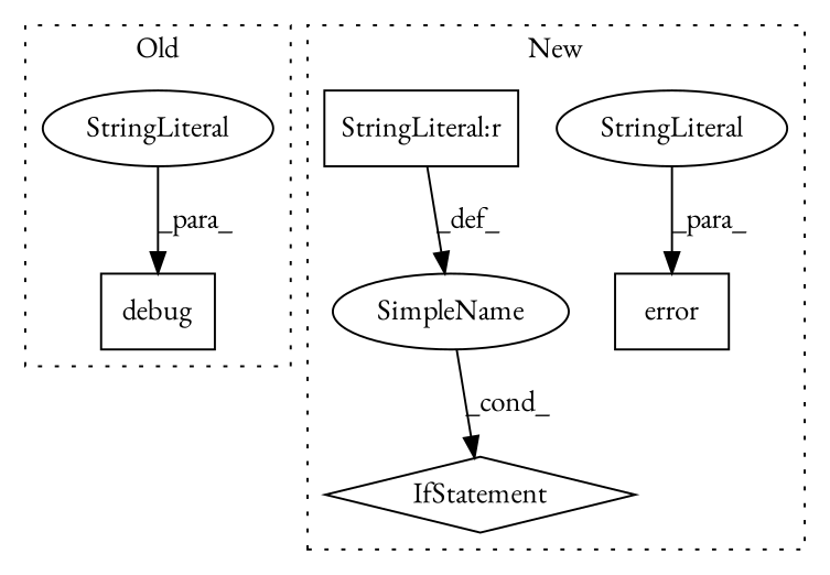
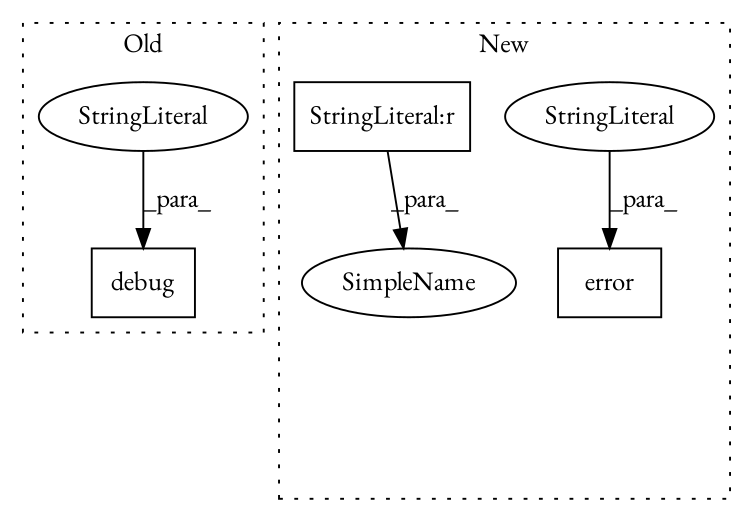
  digraph {
    fontname="EB Garamond"
    node [a=32 fontname="EB Garamond" l="6,1" shape=box]
    edge [fontname="EB Garamond"]
    n1 [label=debug s="9068,9251"]
    n2 [a=45 l=55 label=StringLiteral s=9074 shape=ellipse]
    n3 [label=error s="9632,9696"]
    n4 [a=45 l=51 label=StringLiteral s=9638 shape=ellipse]
-   n5 [a=25 l="4,2" label=IfStatement s="9569,9614" shape=diamond]
    n6 [a=42 label=SimpleName shape=ellipse l=""]
    n7 [a=27 l=4 label="StringLiteral:r" s=9605]
    subgraph cluster_1 {
      label=Old
      style=dotted
      n1
      n2
    }
    subgraph cluster_2 {
      label=New
      style=dotted
      n3
      n4
-     n5
      n6
      n7
    }
    n2 -> n1 [label=_para_]
    n4 -> n3 [label=_para_]
-   n6 -> n5 [label=_cond_]
-   n7 -> n6 [label=_def_]
+   n7 -> n6 [label=_para_]
  }
